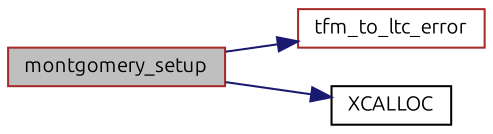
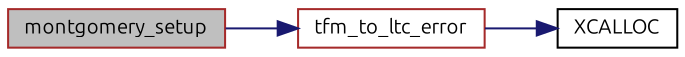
  digraph {
    fontname=Ubuntu
    rankdir=LR
    node [color=brown fillcolor=white fontname=Ubuntu fontsize=10 shape=record style=filled]
    edge [color=midnightblue fontname=Ubuntu fontsize=10 labelfontname=Helvetica labelfontsize=10 style=solid]
    n1 [fillcolor=grey75 fontcolor=black height=0.2 label=montgomery_setup width=0.4]
    n2 [height=0.2 label=tfm_to_ltc_error width=0.4]
    n3 [color=black height=0.2 label=XCALLOC width=0.4]
    n1 -> n2
-   n1 -> n3
+   n2 -> n3
  }
